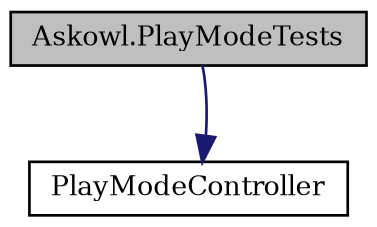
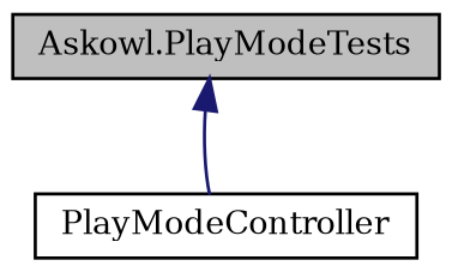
  digraph {
    fontname="DejaVu Serif"
    node [color=black fontname="DejaVu Serif" fontsize=10 shape=record style=filled]
    n1 [fillcolor=grey75 fontcolor=black height=0.2 label="Askowl.PlayModeTests" width=0.4]
    n2 [fillcolor=white height=0.2 label=PlayModeController width=0.4]
-   n2 -> n1 [color=midnightblue dir=back fontname="DejaVu Serif" fontsize=10 labelfontname=Helvetica labelfontsize=10 style=solid]
+   n1 -> n2 [color=midnightblue dir=back fontname="DejaVu Serif" fontsize=10 labelfontname=Helvetica labelfontsize=10 style=solid]
  }
